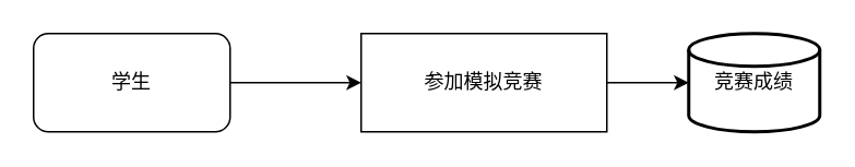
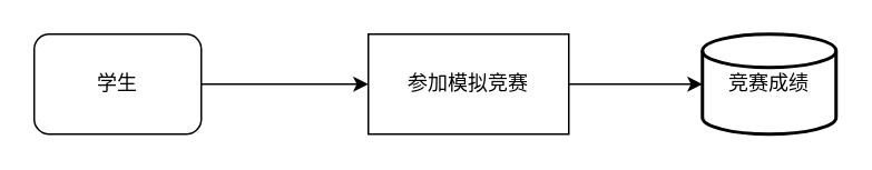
  <mxCell id="0" />
  <mxCell id="1" parent="0" />
  <mxCell id="2" value="" style="edgeStyle=orthogonalEdgeStyle;rounded=0;orthogonalLoop=1;jettySize=auto;html=1;" edge="1" parent="1" source="3" target="5"><mxGeometry relative="1" as="geometry" /></mxCell>
- <mxCell id="3" value="学生" style="rounded=1;whiteSpace=wrap;html=1;" vertex="1" parent="1"><mxGeometry x="20" y="20" width="120" height="60" as="geometry" /></mxCell>
+ <mxCell id="3" value="学生" style="rounded=1;whiteSpace=wrap;html=1;" vertex="1" parent="1"><mxGeometry x="20" y="20" width="100" height="60" as="geometry" /></mxCell>
  <mxCell id="4" value="" style="edgeStyle=orthogonalEdgeStyle;rounded=0;orthogonalLoop=1;jettySize=auto;html=1;" edge="1" parent="1" source="5" target="6"><mxGeometry relative="1" as="geometry" /></mxCell>
- <mxCell id="5" value="参加模拟竞赛" style="rounded=0;whiteSpace=wrap;html=1;" vertex="1" parent="1"><mxGeometry x="220" y="20" width="150" height="60" as="geometry" /></mxCell>
+ <mxCell id="5" value="参加模拟竞赛" style="rounded=0;whiteSpace=wrap;html=1;" vertex="1" parent="1"><mxGeometry x="220" y="20" width="120" height="60" as="geometry" /></mxCell>
  <mxCell id="6" value="竞赛成绩" style="strokeWidth=2;html=1;shape=mxgraph.flowchart.database;whiteSpace=wrap;" vertex="1" parent="1"><mxGeometry x="420" y="20" width="80" height="60" as="geometry" /></mxCell>
